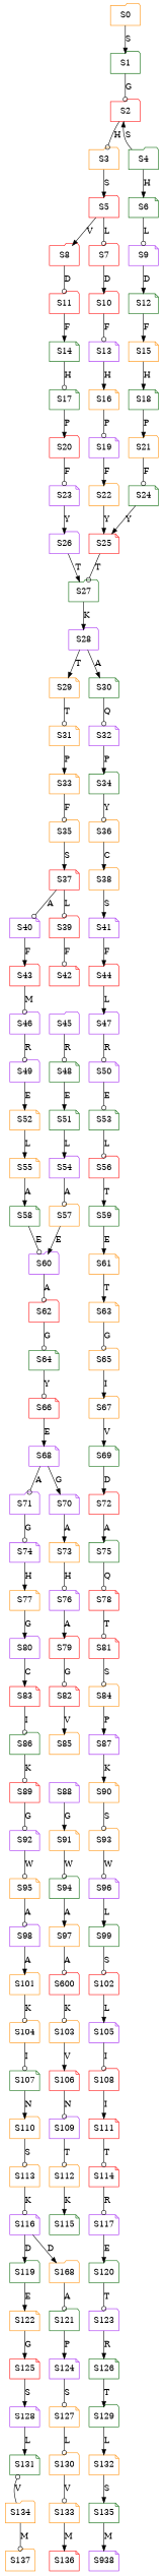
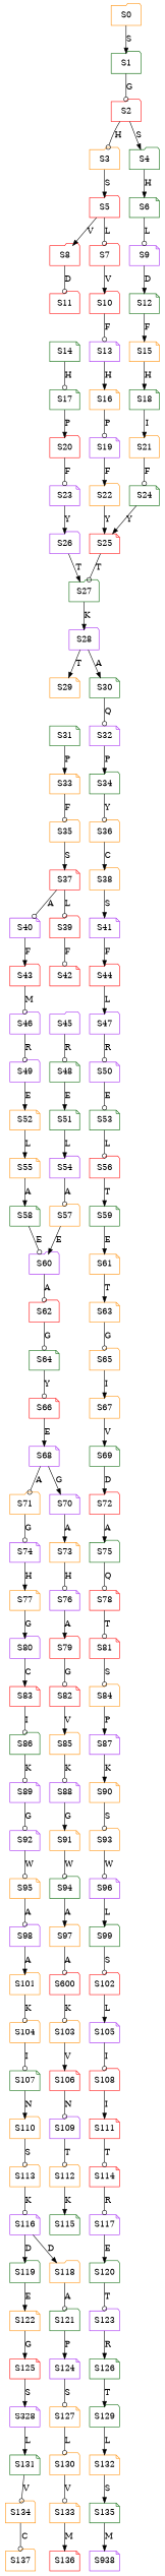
  strict digraph {
    node [color=darkorange shape=note]
    edge [arrowhead=normal]
    S0 [shape=folder]
    S1 [color=darkgreen shape=folder]
    S2 [color=red shape=folder]
    S3 [shape=folder]
    S4 [color=darkgreen shape=folder]
    S5 [color=red shape=folder]
    S6 [color=darkgreen]
    S7 [color=red shape=folder]
    S8 [color=red shape=folder]
    S9 [color=purple]
    S10 [color=red shape=folder]
    S11 [color=red shape=folder]
    S12 [color=darkgreen]
    S13 [color=purple]
    S14 [color=darkgreen]
    S15
    S16
    S17 [color=darkgreen]
    S18 [color=darkgreen]
    S19 [color=purple]
    S20 [color=red shape=folder]
    S21 [shape=folder]
    S22 [shape=folder]
    S23 [color=purple]
    S24 [color=darkgreen]
    S25 [color=red]
    S26 [color=purple shape=folder]
    S27 [color=darkgreen shape=folder]
    S28 [color=purple shape=folder]
    S29
    S30 [color=darkgreen]
-   S31
+   S31 [color=darkgreen]
    S32 [color=purple]
    S33
    S34 [color=darkgreen shape=folder]
    S35 [shape=folder]
    S36 [shape=folder]
    S37 [color=red]
    S38 [shape=folder]
    S39 [color=red shape=folder]
    S40 [color=purple]
    S41 [color=purple]
    S42 [color=red]
    S43 [color=red shape=folder]
    S44 [color=red shape=folder]
    S46 [color=purple shape=folder]
    S47 [color=purple shape=folder]
    S45 [color=purple shape=folder]
    S48 [color=darkgreen]
    S49 [color=purple shape=folder]
    S50 [color=purple]
    S51 [color=darkgreen]
    S52
    S53 [color=darkgreen]
    S54 [color=purple shape=folder]
    S55
    S56 [color=red shape=folder]
    S57 [shape=folder]
    S58 [color=darkgreen]
    S59 [color=darkgreen]
    S60 [color=purple shape=folder]
    S61
    S62 [color=red shape=folder]
    S63
    S64 [color=darkgreen]
    S65 [shape=folder]
    S66 [color=red]
    S67 [shape=folder]
    S68 [color=purple]
    S69 [color=darkgreen]
    S70 [color=purple]
-   S71 [color=purple shape=folder]
+   S71 [shape=folder]
    S72 [color=red shape=folder]
    S73
    S74 [color=purple]
    S75 [color=darkgreen shape=folder]
    S76 [color=purple]
    S77
    S78 [color=red]
    S79 [color=red shape=folder]
    S80 [color=purple shape=folder]
    S81 [color=red]
    S82 [color=red]
    S83 [color=red]
    S84 [shape=folder]
    S85 [shape=folder]
    S86 [color=darkgreen shape=folder]
    S87 [color=purple]
    S88 [color=purple]
-   S89 [color=red]
+   S89 [color=purple]
    S90
    S91
    S92 [color=purple]
    S93 [shape=folder]
    S94 [color=darkgreen shape=folder]
    S95
    S96 [color=purple]
    S97 [shape=folder]
    S98 [color=purple shape=folder]
    S99 [color=darkgreen shape=folder]
    n101 [color=red label=S600 shape=folder]
    S101 [shape=folder]
    S102 [color=red shape=folder]
    S103 [shape=folder]
    S104 [shape=folder]
    S105 [color=purple]
    S106 [color=red]
    S107 [color=darkgreen]
    S108 [color=red shape=folder]
    S109 [color=purple shape=folder]
    S110 [shape=folder]
    S111 [color=red]
    S112 [shape=folder]
    S113 [shape=folder]
    S114 [color=red]
    S115 [color=darkgreen]
    S116 [color=purple]
    S117 [color=purple]
-   S118 [shape=folder label=S168]
+   S118 [shape=folder]
    S119 [color=darkgreen shape=folder]
    S120 [color=darkgreen shape=folder]
    S121 [color=darkgreen shape=folder]
    S122
    S123 [color=purple shape=folder]
    S124 [color=purple]
    S125 [color=red]
    S126 [color=darkgreen]
    S127
-   S128 [color=purple]
+   S128 [color=purple label=S328]
    S129 [color=darkgreen shape=folder]
    S130 [shape=folder]
    S131 [color=darkgreen]
    S132
    S133
    S134 [shape=folder]
    S135 [color=darkgreen]
    S136 [color=red]
    S137 [shape=folder]
    n139 [color=purple label=S938]
    S0 -> S1 [label=S]
    S1 -> S2 [arrowhead=odot label=G]
    S2 -> S3 [arrowhead=odot label=H]
-   S4 -> S2 [label=S]
+   S2 -> S4 [label=S]
    S3 -> S5 [label=S]
    S4 -> S6 [label=H]
    S5 -> S7 [arrowhead=odot label=L]
    S5 -> S8 [label=V]
    S6 -> S9 [arrowhead=odot label=L]
-   S7 -> S10 [label=D]
+   S7 -> S10 [label=V]
    S8 -> S11 [arrowhead=odot label=D]
    S9 -> S12 [label=D]
    S10 -> S13 [arrowhead=odot label=F]
-   S11 -> S14 [label=F]
    S12 -> S15 [label=F]
    S13 -> S16 [label=H]
    S14 -> S17 [arrowhead=odot label=H]
    S15 -> S18 [label=H]
    S16 -> S19 [arrowhead=odot label=P]
    S17 -> S20 [label=P]
-   S18 -> S21 [label=P]
+   S18 -> S21 [label=I]
    S19 -> S22 [label=F]
    S20 -> S23 [arrowhead=odot label=F]
    S21 -> S24 [arrowhead=odot label=F]
    S22 -> S25 [label=Y]
    S23 -> S26 [label=Y]
    S24 -> S25 [label=Y]
    S25 -> S27 [arrowhead=odot label=T]
    S26 -> S27 [label=T]
    S27 -> S28 [label=K]
    S28 -> S29 [label=T]
    S28 -> S30 [label=A]
-   S29 -> S31 [arrowhead=odot label=T]
    S30 -> S32 [arrowhead=odot label=Q]
    S31 -> S33 [label=P]
    S32 -> S34 [label=P]
    S33 -> S35 [arrowhead=odot label=F]
    S34 -> S36 [arrowhead=odot label=Y]
    S35 -> S37 [label=S]
    S36 -> S38 [label=C]
    S37 -> S39 [arrowhead=odot label=L]
    S37 -> S40 [arrowhead=odot label=A]
    S38 -> S41 [label=S]
    S39 -> S42 [arrowhead=odot label=F]
    S40 -> S43 [label=F]
    S41 -> S44 [label=F]
    S43 -> S46 [arrowhead=odot label=M]
    S44 -> S47 [label=L]
    S46 -> S49 [arrowhead=odot label=R]
    S47 -> S50 [arrowhead=odot label=R]
    S45 -> S48 [arrowhead=odot label=R]
    S48 -> S51 [label=E]
    S49 -> S52 [label=E]
    S50 -> S53 [arrowhead=odot label=E]
    S51 -> S54 [label=L]
    S52 -> S55 [label=L]
    S53 -> S56 [arrowhead=odot label=L]
    S54 -> S57 [arrowhead=odot label=A]
    S55 -> S58 [label=A]
    S56 -> S59 [label=T]
    S57 -> S60 [label=E]
    S58 -> S60 [arrowhead=odot label=E]
    S59 -> S61 [label=E]
    S60 -> S62 [arrowhead=odot label=A]
    S61 -> S63 [label=T]
    S62 -> S64 [arrowhead=odot label=G]
    S63 -> S65 [arrowhead=odot label=G]
    S64 -> S66 [arrowhead=odot label=Y]
    S65 -> S67 [label=I]
    S66 -> S68 [label=E]
    S67 -> S69 [label=V]
    S68 -> S70 [label=G]
    S68 -> S71 [arrowhead=odot label=A]
    S69 -> S72 [label=D]
    S70 -> S73 [label=A]
    S71 -> S74 [arrowhead=odot label=G]
    S72 -> S75 [label=A]
    S73 -> S76 [arrowhead=odot label=H]
    S74 -> S77 [label=H]
    S75 -> S78 [arrowhead=odot label=Q]
    S76 -> S79 [label=A]
    S77 -> S80 [label=G]
    S78 -> S81 [arrowhead=odot label=T]
    S79 -> S82 [arrowhead=odot label=G]
    S80 -> S83 [label=C]
    S81 -> S84 [arrowhead=odot label=S]
    S82 -> S85 [label=V]
    S83 -> S86 [arrowhead=odot label=I]
    S84 -> S87 [label=P]
+   S85 -> S88 [arrowhead=odot label=K]
    S86 -> S89 [arrowhead=odot label=K]
    S87 -> S90 [label=K]
    S88 -> S91 [label=G]
    S89 -> S92 [arrowhead=odot label=G]
    S90 -> S93 [arrowhead=odot label=S]
    S91 -> S94 [arrowhead=odot label=W]
    S92 -> S95 [arrowhead=odot label=W]
    S93 -> S96 [arrowhead=odot label=W]
    S94 -> S97 [label=A]
    S95 -> S98 [arrowhead=odot label=A]
    S96 -> S99 [label=L]
    S97 -> n101 [arrowhead=odot label=A]
    S98 -> S101 [label=A]
    S99 -> S102 [arrowhead=odot label=S]
    n101 -> S103 [arrowhead=odot label=K]
    S101 -> S104 [arrowhead=odot label=K]
    S102 -> S105 [label=L]
    S103 -> S106 [label=V]
    S104 -> S107 [arrowhead=odot label=I]
    S105 -> S108 [arrowhead=odot label=I]
    S106 -> S109 [arrowhead=odot label=N]
    S107 -> S110 [label=N]
    S108 -> S111 [label=I]
    S109 -> S112 [arrowhead=odot label=T]
    S110 -> S113 [arrowhead=odot label=S]
    S111 -> S114 [arrowhead=odot label=T]
    S112 -> S115 [label=K]
    S113 -> S116 [arrowhead=odot label=K]
    S114 -> S117 [arrowhead=odot label=R]
    S116 -> S118 [label=D]
    S116 -> S119 [label=D]
    S117 -> S120 [label=E]
    S118 -> S121 [arrowhead=odot label=A]
    S119 -> S122 [label=E]
    S120 -> S123 [arrowhead=odot label=T]
    S121 -> S124 [label=P]
    S122 -> S125 [label=G]
    S123 -> S126 [label=R]
    S124 -> S127 [arrowhead=odot label=S]
    S125 -> S128 [label=S]
    S126 -> S129 [label=T]
    S127 -> S130 [arrowhead=odot label=L]
    S128 -> S131 [label=L]
    S129 -> S132 [label=L]
    S130 -> S133 [arrowhead=odot label=V]
-   S134 -> S131 [arrowhead=odot label=V]
+   S131 -> S134 [arrowhead=odot label=V]
    S132 -> S135 [label=S]
    S133 -> S136 [label=M]
-   S134 -> S137 [arrowhead=odot label=M]
+   S134 -> S137 [arrowhead=odot label=C]
    S135 -> n139 [label=M]
  }
